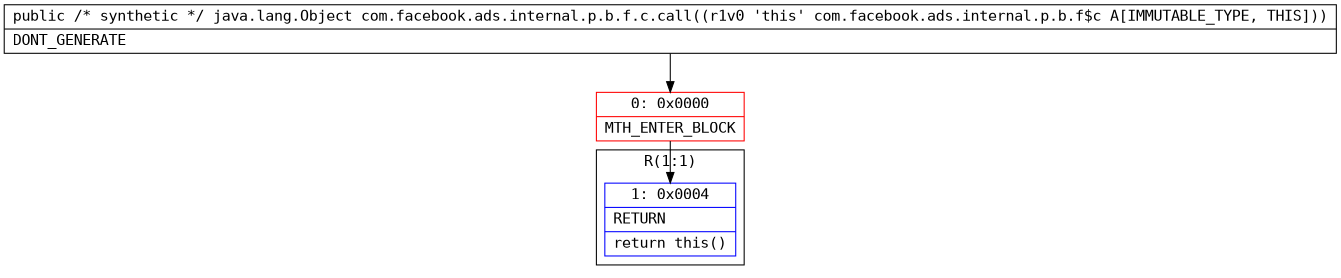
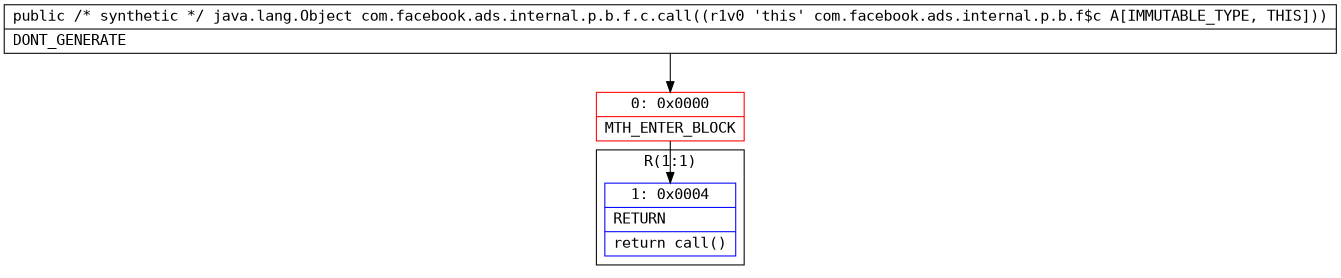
  digraph {
    fontname="DejaVu Sans Mono"
    node [shape=record fontname="DejaVu Sans Mono"]
    edge [fontname="DejaVu Sans Mono"]
-   n1 [color=blue label="{1\:\ 0x0004|RETURN\l|return this()\l}"]
+   n1 [color=blue label="{1\:\ 0x0004|RETURN\l|return call()\l}"]
    n2 [color=red label="{0\:\ 0x0000|MTH_ENTER_BLOCK\l}"]
    n3 [label="{public \/* synthetic *\/ java.lang.Object com.facebook.ads.internal.p.b.f.c.call((r1v0 'this' com.facebook.ads.internal.p.b.f$c A[IMMUTABLE_TYPE, THIS]))  | DONT_GENERATE\l}"]
    subgraph cluster_1 {
      label="R(1:1)"
      n1
    }
    n2 -> n1
    n3 -> n2
  }
